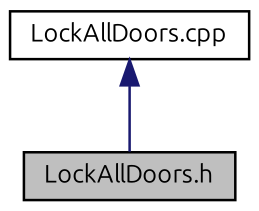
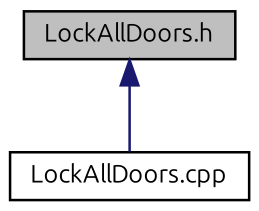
  digraph {
    fontname=Ubuntu
    node [color=black fontname=Ubuntu fontsize=10 shape=record style=filled]
    n1 [fillcolor=grey75 fontcolor=black height=0.2 label="LockAllDoors.h" width=0.4]
    n2 [fillcolor=white height=0.2 label="LockAllDoors.cpp" width=0.4]
-   n2 -> n1 [color=midnightblue dir=back fontname=Ubuntu fontsize=10 labelfontname=Helvetica labelfontsize=10 style=solid]
+   n1 -> n2 [color=midnightblue dir=back fontname=Ubuntu fontsize=10 labelfontname=Helvetica labelfontsize=10 style=solid]
  }
